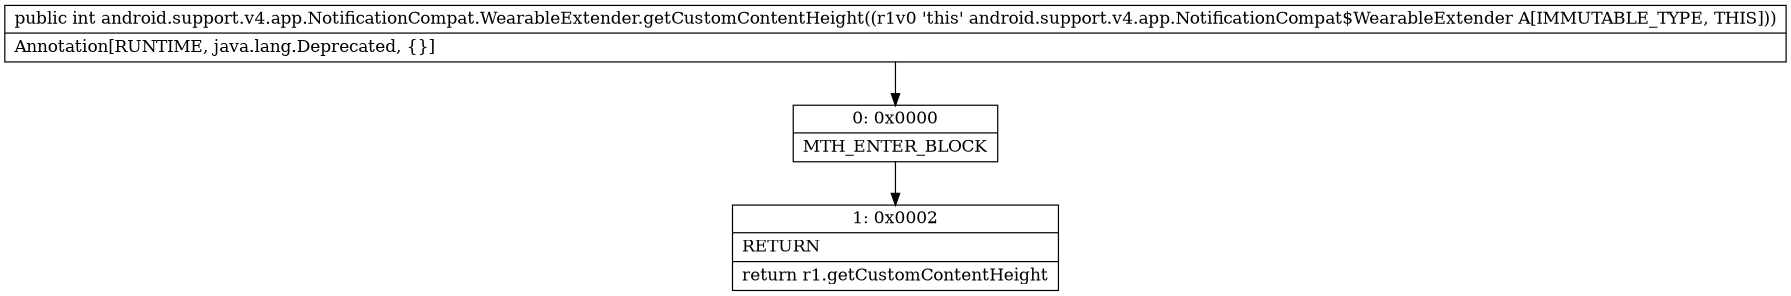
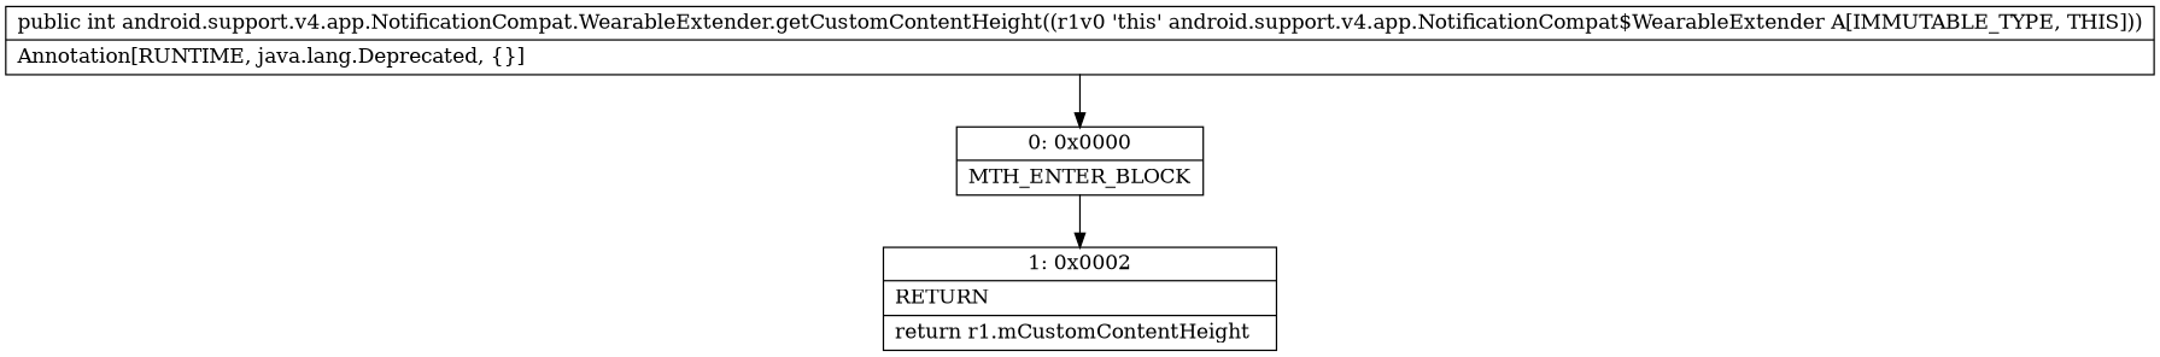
  digraph {
    node [shape=record]
    n1 [label="{0\:\ 0x0000|MTH_ENTER_BLOCK\l}"]
-   n2 [label="{1\:\ 0x0002|RETURN\l|return r1.getCustomContentHeight\l}"]
+   n2 [label="{1\:\ 0x0002|RETURN\l|return r1.mCustomContentHeight\l}"]
    n3 [label="{public int android.support.v4.app.NotificationCompat.WearableExtender.getCustomContentHeight((r1v0 'this' android.support.v4.app.NotificationCompat$WearableExtender A[IMMUTABLE_TYPE, THIS]))  | Annotation[RUNTIME, java.lang.Deprecated, \{\}]\l}"]
    n1 -> n2
    n3 -> n1
  }
